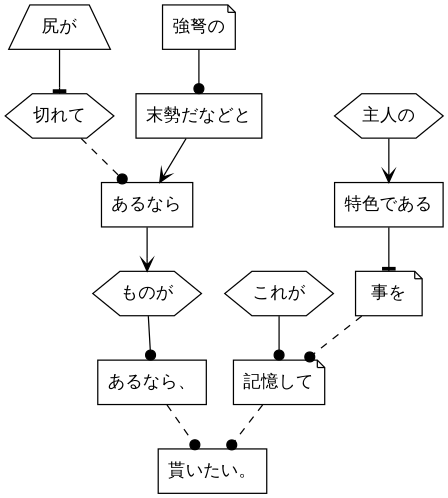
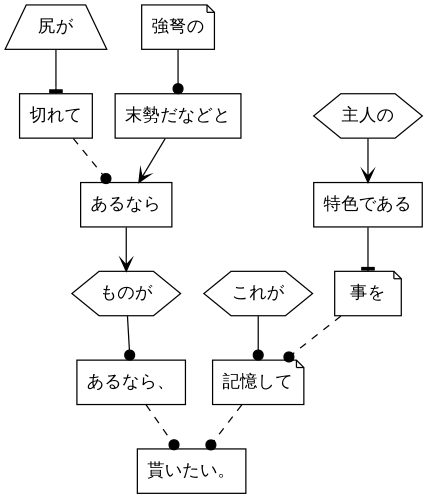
  digraph {
    fontname="Open Sans"
    node [fontname="Open Sans" shape=box]
    edge [arrowhead=dot fontname="Open Sans" style=solid]
    n1 [label="尻が" shape=trapezium]
-   n2 [label="切れて" shape=hexagon]
+   n2 [label="切れて"]
    n3 [label="あるなら"]
    n4 [label="ものが" shape=hexagon]
    n5 [label="強弩の" shape=note]
    n6 [label="末勢だなどと"]
    n7 [label="あるなら、"]
    n8 [label="貰いたい。"]
    n9 [label="これが" shape=hexagon]
    n10 [label="記憶して" shape=note]
    n11 [label="主人の" shape=hexagon]
    n12 [label="特色である"]
    n13 [label="事を" shape=note]
    n1 -> n2 [arrowhead=tee]
    n2 -> n3 [style=dashed]
    n3 -> n4 [arrowhead=vee]
    n4 -> n7
    n5 -> n6
    n6 -> n3 [arrowhead=vee]
    n7 -> n8 [style=dashed]
    n9 -> n10
    n10 -> n8 [style=dashed]
    n11 -> n12 [arrowhead=vee]
    n12 -> n13 [arrowhead=tee]
    n13 -> n10 [style=dashed]
  }
